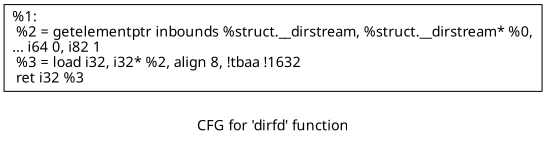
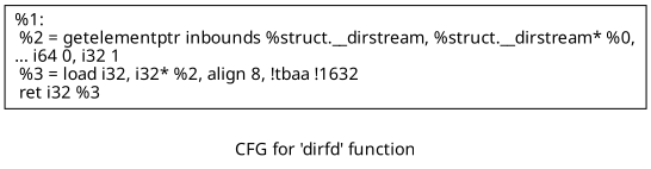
  digraph {
    label="CFG for 'dirfd' function"
    fontname="Noto Sans"
-   n1 [label="{%1:\l  %2 = getelementptr inbounds %struct.__dirstream, %struct.__dirstream* %0,\l... i64 0, i82 1\l  %3 = load i32, i32* %2, align 8, !tbaa !1632\l  ret i32 %3\l}" shape=record fontname="Noto Sans"]
+   n1 [label="{%1:\l  %2 = getelementptr inbounds %struct.__dirstream, %struct.__dirstream* %0,\l... i64 0, i32 1\l  %3 = load i32, i32* %2, align 8, !tbaa !1632\l  ret i32 %3\l}" shape=record fontname="Noto Sans"]
  }
